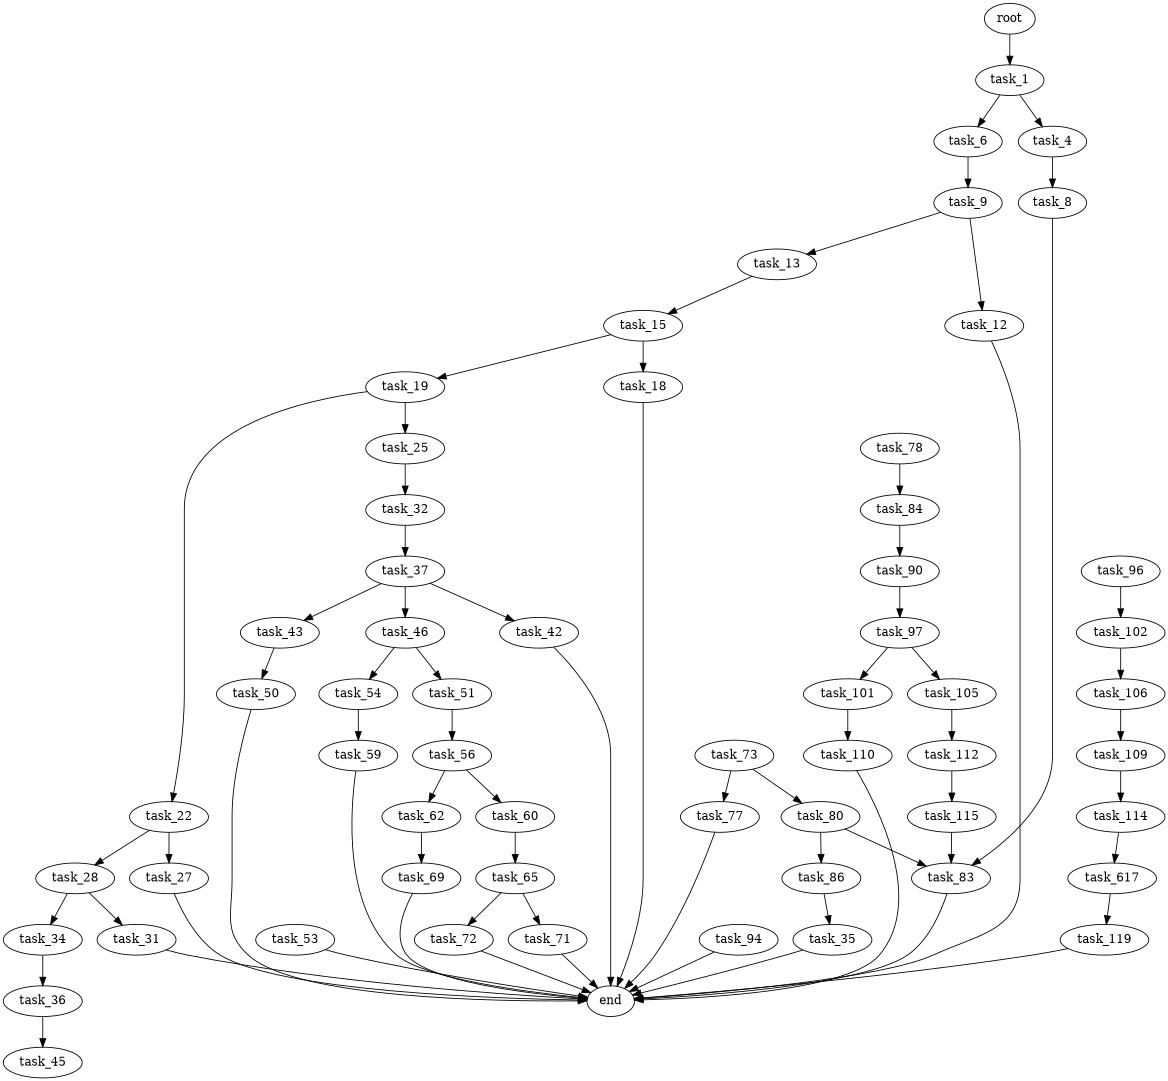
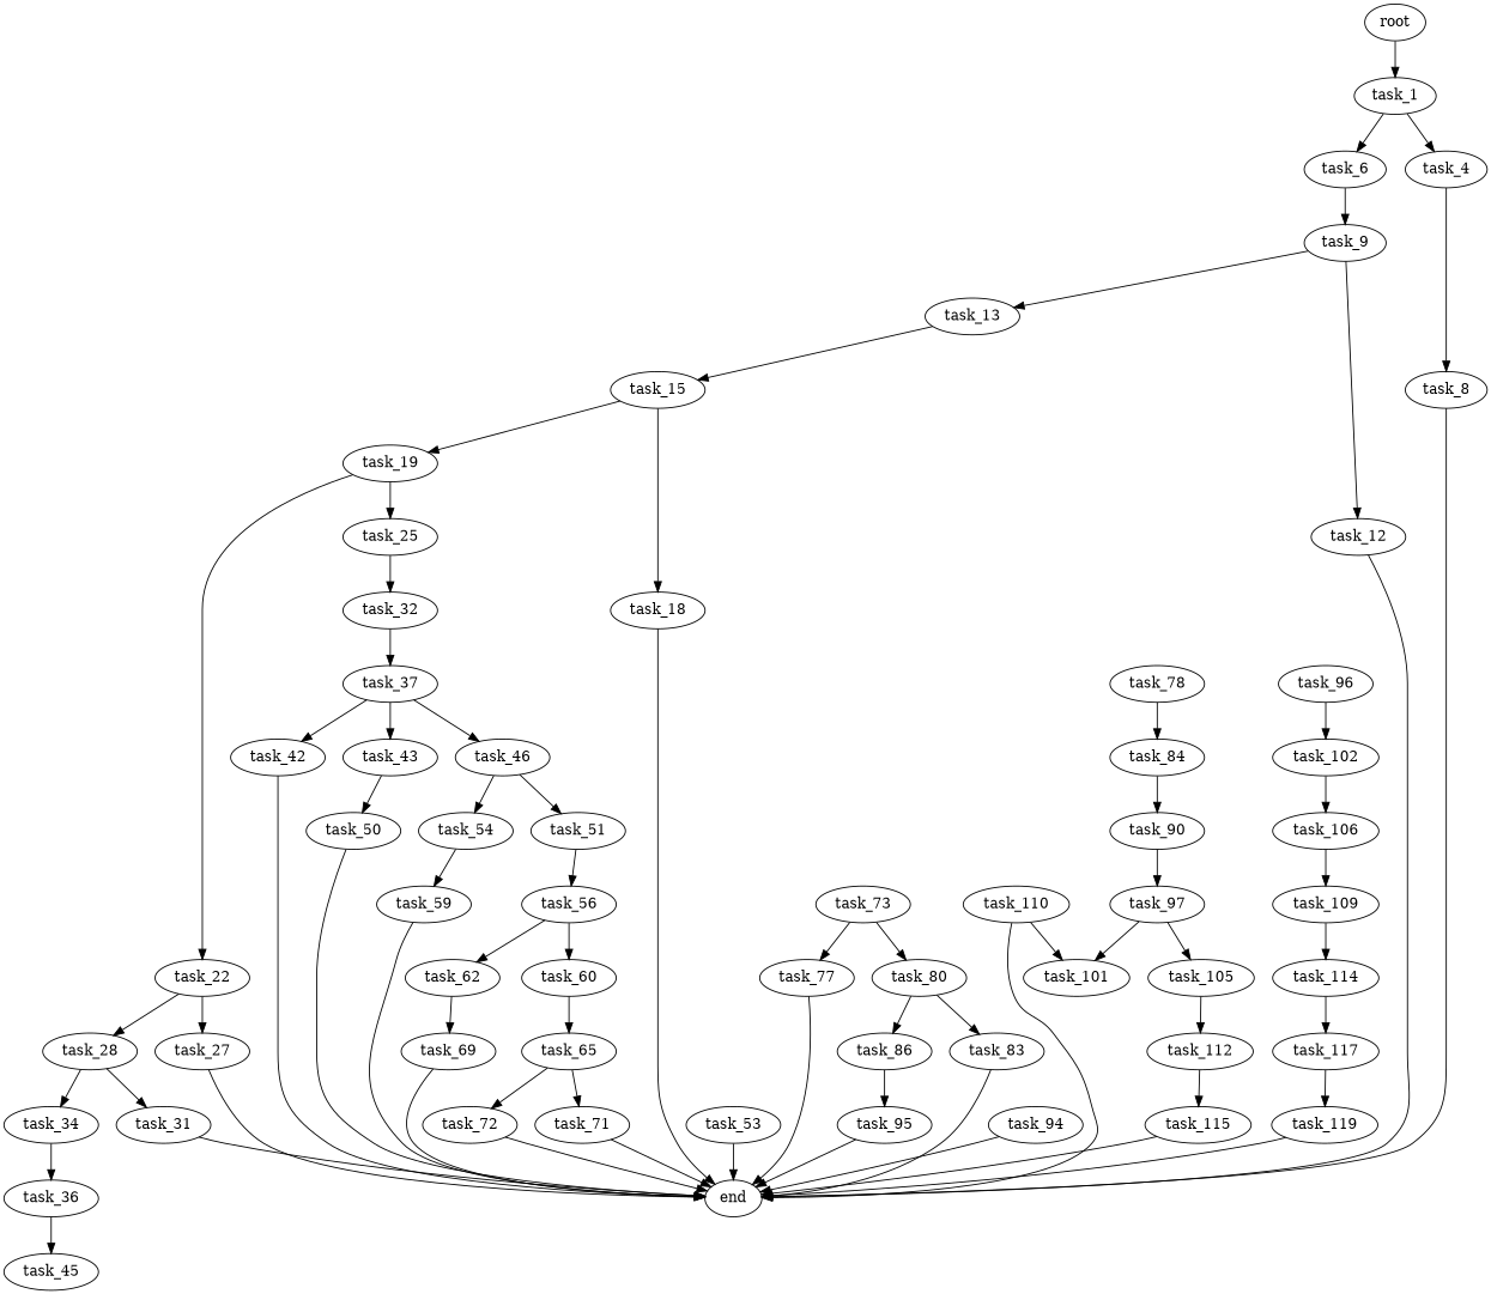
  digraph {
    root
    task_1
    task_4
    task_6
    task_8
    task_9
    end
    task_12
    task_13
    task_15
    task_18
    task_19
    task_22
    task_25
    task_27
    task_28
    task_32
    task_31
    task_34
    task_37
    task_36
    task_42
    task_43
    task_46
    task_45
    task_50
    task_51
    task_54
    task_53
    task_56
    task_59
    task_60
    task_62
    task_65
    task_69
    task_71
    task_72
    task_73
    task_77
    task_80
    task_78
    task_84
    task_83
    task_86
    task_90
-   task_95 [label=task_35]
+   task_95
    task_97
    task_94
    task_96
    task_102
    task_101
    task_105
    task_106
    task_110
    task_112
    task_109
    task_115
    task_114
-   task_117 [label=task_617]
+   task_117
    task_119
    root -> task_1
    task_1 -> task_4
    task_1 -> task_6
    task_4 -> task_8
    task_6 -> task_9
-   task_8 -> task_83
+   task_8 -> end
    task_9 -> task_12
    task_9 -> task_13
    task_12 -> end
    task_13 -> task_15
    task_15 -> task_18
    task_15 -> task_19
    task_18 -> end
    task_19 -> task_22
    task_19 -> task_25
    task_22 -> task_27
    task_22 -> task_28
    task_25 -> task_32
    task_27 -> end
    task_28 -> task_31
    task_28 -> task_34
    task_32 -> task_37
    task_31 -> end
    task_34 -> task_36
    task_37 -> task_42
    task_37 -> task_43
    task_37 -> task_46
    task_36 -> task_45
    task_42 -> end
    task_43 -> task_50
    task_46 -> task_51
    task_46 -> task_54
    task_50 -> end
    task_51 -> task_56
    task_54 -> task_59
    task_53 -> end
    task_56 -> task_60
    task_56 -> task_62
    task_59 -> end
    task_60 -> task_65
    task_62 -> task_69
    task_65 -> task_71
    task_65 -> task_72
    task_69 -> end
    task_71 -> end
    task_72 -> end
    task_73 -> task_77
    task_73 -> task_80
    task_77 -> end
    task_80 -> task_83
    task_80 -> task_86
    task_78 -> task_84
    task_84 -> task_90
    task_83 -> end
    task_86 -> task_95
    task_90 -> task_97
    task_95 -> end
    task_97 -> task_101
    task_97 -> task_105
    task_94 -> end
    task_96 -> task_102
    task_102 -> task_106
-   task_101 -> task_110
+   task_110 -> task_101
    task_105 -> task_112
    task_106 -> task_109
    task_110 -> end
    task_112 -> task_115
    task_109 -> task_114
-   task_115 -> task_83
+   task_115 -> end
    task_114 -> task_117
    task_117 -> task_119
    task_119 -> end
  }
